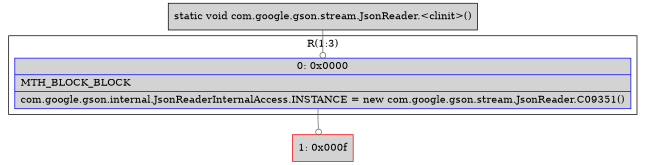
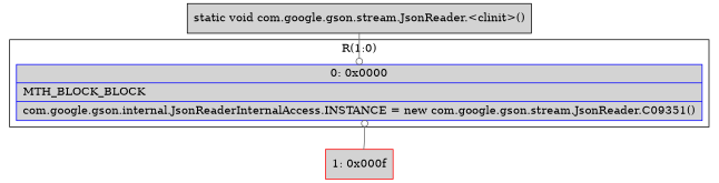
  digraph {
    node [fillcolor=lightgrey shape=record style=filled]
    edge [arrowhead=odot color=gray40]
    n1 [color=blue label="{0\:\ 0x0000|MTH_BLOCK_BLOCK\l|com.google.gson.internal.JsonReaderInternalAccess.INSTANCE = new com.google.gson.stream.JsonReader.C09351()\l}"]
    n2 [color=red label="{1\:\ 0x000f}"]
    n3 [label="{static void com.google.gson.stream.JsonReader.\<clinit\>() }"]
    subgraph cluster_1 {
-     label="R(1:3)"
+     label="R(1:0)"
      n1
    }
-   n1 -> n2
+   n2 -> n1
    n3 -> n1
  }
